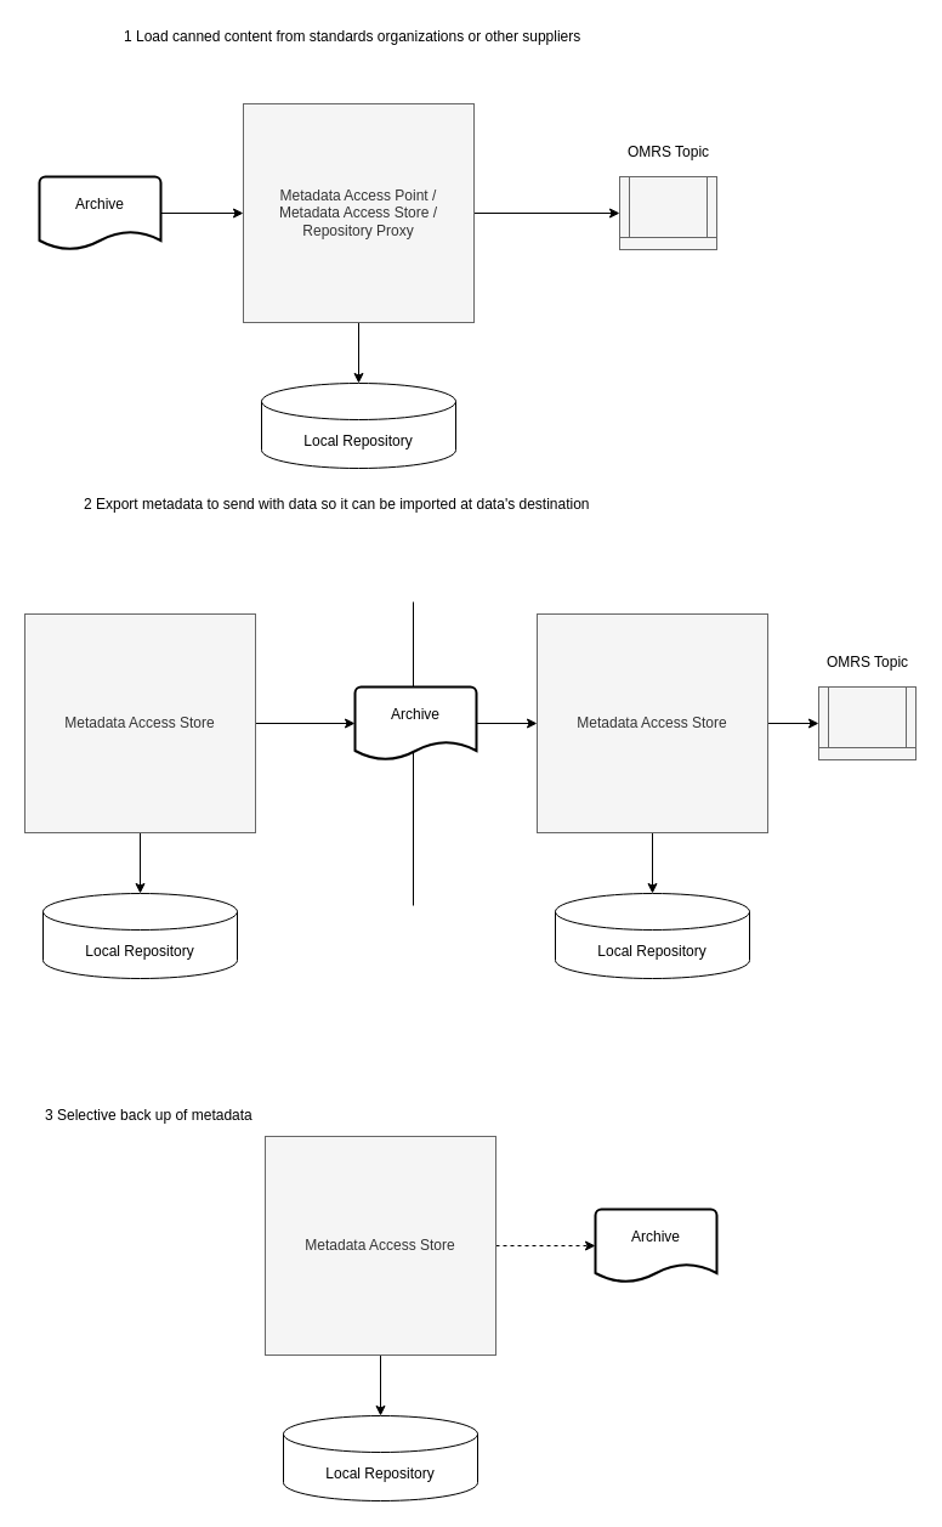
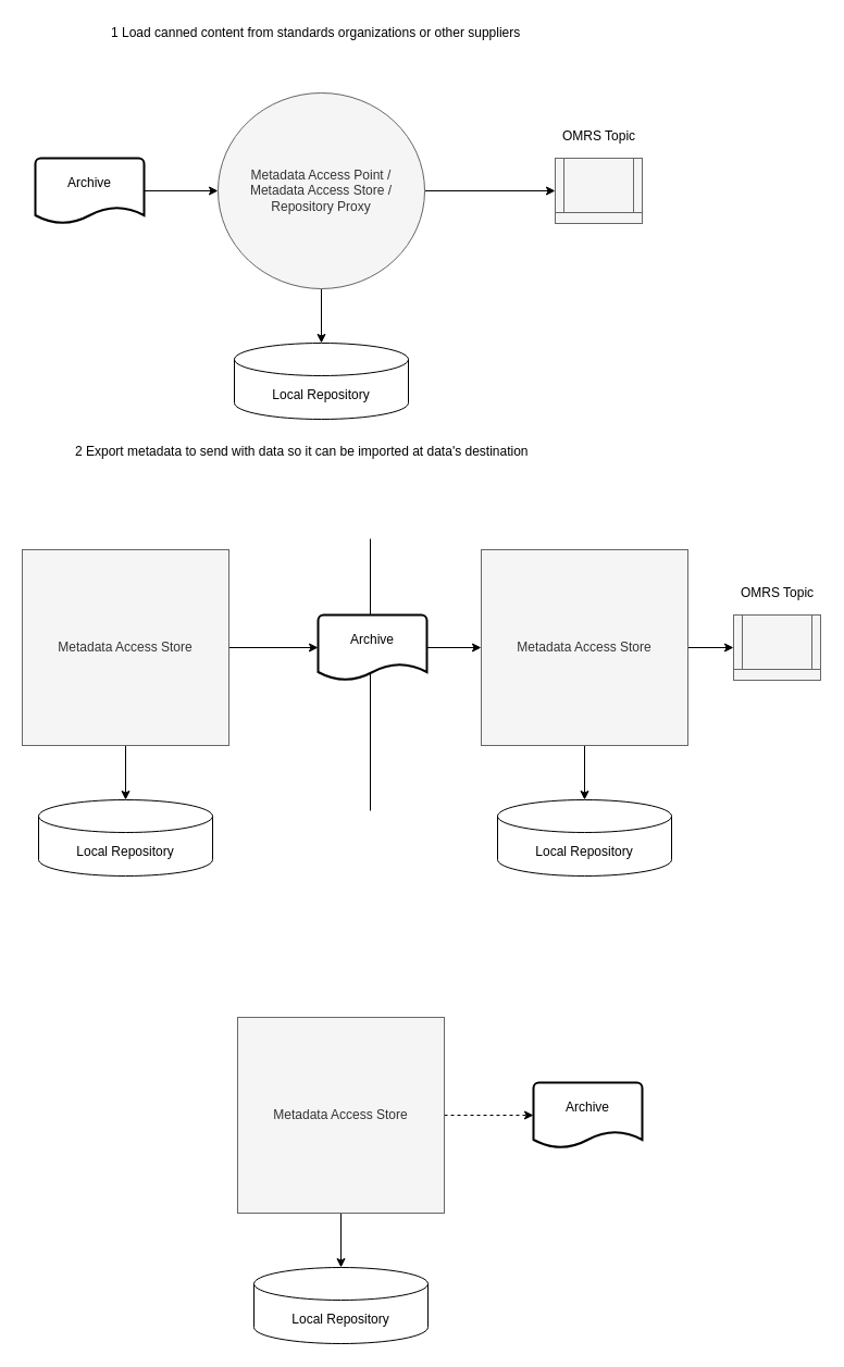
  <mxCell id="0" />
  <mxCell id="1" parent="0" />
  <mxCell id="2" value="" style="endArrow=none;html=1;rounded=0;" parent="1" edge="1"><mxGeometry width="50" height="50" relative="1" as="geometry"><mxPoint x="340" y="745" as="sourcePoint" /><mxPoint x="340" y="495" as="targetPoint" /></mxGeometry></mxCell>
  <mxCell id="3" value="1 Load canned content from standards organizations or other suppliers&lt;br&gt;" style="text;html=1;align=left;verticalAlign=middle;resizable=0;points=[];autosize=1;" parent="1" vertex="1"><mxGeometry x="100" y="20" width="390" height="20" as="geometry" /></mxCell>
  <mxCell id="4" style="edgeStyle=orthogonalEdgeStyle;rounded=0;orthogonalLoop=1;jettySize=auto;html=1;exitX=0.5;exitY=1;exitDx=0;exitDy=0;shadow=0;" parent="1" source="6" target="7" edge="1"><mxGeometry relative="1" as="geometry" /></mxCell>
  <mxCell id="5" style="edgeStyle=orthogonalEdgeStyle;rounded=0;orthogonalLoop=1;jettySize=auto;html=1;exitX=1;exitY=0.5;exitDx=0;exitDy=0;shadow=0;" parent="1" source="6" target="10" edge="1"><mxGeometry relative="1" as="geometry" /></mxCell>
- <mxCell id="6" value="Metadata Access Point /&lt;br&gt;Metadata Access Store /&lt;br&gt;Repository Proxy" style="rounded=0;whiteSpace=wrap;html=1;verticalAlign=middle;fillColor=#f5f5f5;strokeColor=#666666;fontColor=#333333;" parent="1" vertex="1"><mxGeometry x="200" y="85" width="190" height="180" as="geometry" /></mxCell>
+ <mxCell id="6" value="Metadata Access Point /&lt;br&gt;Metadata Access Store /&lt;br&gt;Repository Proxy" style="ellipse;whiteSpace=wrap;html=1;verticalAlign=middle;fillColor=#f5f5f5;strokeColor=#666666;fontColor=#333333;" parent="1" vertex="1"><mxGeometry x="200" y="85" width="190" height="180" as="geometry" /></mxCell>
  <mxCell id="7" value="Local Repository" style="shape=cylinder3;whiteSpace=wrap;html=1;boundedLbl=1;backgroundOutline=1;size=15;" parent="1" vertex="1"><mxGeometry x="215" y="315" width="160" height="70" as="geometry" /></mxCell>
  <mxCell id="8" style="edgeStyle=orthogonalEdgeStyle;rounded=0;orthogonalLoop=1;jettySize=auto;html=1;shadow=0;" parent="1" source="9" target="6" edge="1"><mxGeometry relative="1" as="geometry" /></mxCell>
  <mxCell id="9" value="Archive&lt;br&gt;&amp;nbsp;" style="strokeWidth=2;html=1;shape=mxgraph.flowchart.document2;whiteSpace=wrap;size=0.25;" parent="1" vertex="1"><mxGeometry x="32" y="145" width="100" height="60" as="geometry" /></mxCell>
  <mxCell id="10" value="" style="shape=process;whiteSpace=wrap;html=1;backgroundOutline=1;shadow=0;strokeWidth=1;fillColor=#f5f5f5;align=left;strokeColor=#666666;fontColor=#333333;" parent="1" vertex="1"><mxGeometry x="510" y="145" width="80" height="60" as="geometry" /></mxCell>
  <mxCell id="11" value="" style="rounded=0;whiteSpace=wrap;html=1;shadow=0;strokeWidth=1;fillColor=#f5f5f5;align=left;strokeColor=#666666;fontColor=#333333;" parent="1" vertex="1"><mxGeometry x="510" y="195" width="80" height="10" as="geometry" /></mxCell>
  <mxCell id="12" value="OMRS Topic" style="text;html=1;align=center;verticalAlign=middle;resizable=0;points=[];autosize=1;" parent="1" vertex="1"><mxGeometry x="510" y="115" width="80" height="20" as="geometry" /></mxCell>
  <mxCell id="13" style="edgeStyle=orthogonalEdgeStyle;rounded=0;orthogonalLoop=1;jettySize=auto;html=1;exitX=0.5;exitY=1;exitDx=0;exitDy=0;shadow=0;" parent="1" source="15" target="16" edge="1"><mxGeometry relative="1" as="geometry" /></mxCell>
  <mxCell id="14" style="edgeStyle=orthogonalEdgeStyle;rounded=0;orthogonalLoop=1;jettySize=auto;html=1;exitX=1;exitY=0.5;exitDx=0;exitDy=0;shadow=0;" parent="1" source="15" target="18" edge="1"><mxGeometry relative="1" as="geometry" /></mxCell>
  <mxCell id="15" value="Metadata Access Store" style="rounded=0;whiteSpace=wrap;html=1;verticalAlign=middle;fillColor=#f5f5f5;strokeColor=#666666;fontColor=#333333;" parent="1" vertex="1"><mxGeometry x="20" y="505" width="190" height="180" as="geometry" /></mxCell>
  <mxCell id="16" value="Local Repository" style="shape=cylinder3;whiteSpace=wrap;html=1;boundedLbl=1;backgroundOutline=1;size=15;" parent="1" vertex="1"><mxGeometry x="35" y="735" width="160" height="70" as="geometry" /></mxCell>
  <mxCell id="17" style="edgeStyle=orthogonalEdgeStyle;rounded=0;orthogonalLoop=1;jettySize=auto;html=1;shadow=0;" parent="1" source="18" target="21" edge="1"><mxGeometry relative="1" as="geometry" /></mxCell>
  <mxCell id="18" value="Archive&lt;br&gt;&amp;nbsp;" style="strokeWidth=2;html=1;shape=mxgraph.flowchart.document2;whiteSpace=wrap;size=0.25;" parent="1" vertex="1"><mxGeometry x="292" y="565" width="100" height="60" as="geometry" /></mxCell>
  <mxCell id="19" style="edgeStyle=orthogonalEdgeStyle;rounded=0;orthogonalLoop=1;jettySize=auto;html=1;exitX=0.5;exitY=1;exitDx=0;exitDy=0;shadow=0;" parent="1" source="21" target="22" edge="1"><mxGeometry relative="1" as="geometry" /></mxCell>
  <mxCell id="20" style="edgeStyle=orthogonalEdgeStyle;rounded=0;orthogonalLoop=1;jettySize=auto;html=1;exitX=1;exitY=0.5;exitDx=0;exitDy=0;shadow=0;" parent="1" source="21" target="23" edge="1"><mxGeometry relative="1" as="geometry" /></mxCell>
  <mxCell id="21" value="Metadata Access Store" style="rounded=0;whiteSpace=wrap;html=1;verticalAlign=middle;fillColor=#f5f5f5;strokeColor=#666666;fontColor=#333333;" parent="1" vertex="1"><mxGeometry x="442" y="505" width="190" height="180" as="geometry" /></mxCell>
  <mxCell id="22" value="Local Repository" style="shape=cylinder3;whiteSpace=wrap;html=1;boundedLbl=1;backgroundOutline=1;size=15;" parent="1" vertex="1"><mxGeometry x="457" y="735" width="160" height="70" as="geometry" /></mxCell>
  <mxCell id="23" value="" style="shape=process;whiteSpace=wrap;html=1;backgroundOutline=1;shadow=0;strokeWidth=1;fillColor=#f5f5f5;align=left;strokeColor=#666666;fontColor=#333333;" parent="1" vertex="1"><mxGeometry x="674" y="565" width="80" height="60" as="geometry" /></mxCell>
  <mxCell id="24" value="" style="rounded=0;whiteSpace=wrap;html=1;shadow=0;strokeWidth=1;fillColor=#f5f5f5;align=left;strokeColor=#666666;fontColor=#333333;" parent="1" vertex="1"><mxGeometry x="674" y="615" width="80" height="10" as="geometry" /></mxCell>
  <mxCell id="25" value="OMRS Topic" style="text;html=1;align=center;verticalAlign=middle;resizable=0;points=[];autosize=1;" parent="1" vertex="1"><mxGeometry x="674" y="535" width="80" height="20" as="geometry" /></mxCell>
  <mxCell id="26" style="edgeStyle=orthogonalEdgeStyle;rounded=0;orthogonalLoop=1;jettySize=auto;html=1;exitX=0.5;exitY=1;exitDx=0;exitDy=0;shadow=0;" parent="1" source="28" target="29" edge="1"><mxGeometry relative="1" as="geometry" /></mxCell>
  <mxCell id="27" style="edgeStyle=orthogonalEdgeStyle;rounded=0;orthogonalLoop=1;jettySize=auto;html=1;exitX=1;exitY=0.5;exitDx=0;exitDy=0;shadow=0;dashed=1;" parent="1" source="28" target="30" edge="1"><mxGeometry relative="1" as="geometry" /></mxCell>
  <mxCell id="28" value="Metadata Access Store" style="rounded=0;whiteSpace=wrap;html=1;verticalAlign=middle;fillColor=#f5f5f5;strokeColor=#666666;fontColor=#333333;" parent="1" vertex="1"><mxGeometry x="218" y="935" width="190" height="180" as="geometry" /></mxCell>
  <mxCell id="29" value="Local Repository" style="shape=cylinder3;whiteSpace=wrap;html=1;boundedLbl=1;backgroundOutline=1;size=15;" parent="1" vertex="1"><mxGeometry x="233" y="1165" width="160" height="70" as="geometry" /></mxCell>
  <mxCell id="30" value="Archive&lt;br&gt;&amp;nbsp;" style="strokeWidth=2;html=1;shape=mxgraph.flowchart.document2;whiteSpace=wrap;size=0.25;" parent="1" vertex="1"><mxGeometry x="490" y="995" width="100" height="60" as="geometry" /></mxCell>
  <mxCell id="31" value="2 Export metadata to send with data so it can be imported at data's destination" style="text;html=1;align=left;verticalAlign=middle;resizable=0;points=[];autosize=1;" parent="1" vertex="1"><mxGeometry x="67" y="405" width="430" height="20" as="geometry" /></mxCell>
- <mxCell id="32" value="&lt;br&gt;3 Selective back up of metadata&amp;nbsp;" style="text;html=1;align=left;verticalAlign=middle;resizable=0;points=[];autosize=1;" parent="1" vertex="1"><mxGeometry x="35" y="895" width="190" height="30" as="geometry" /></mxCell>
